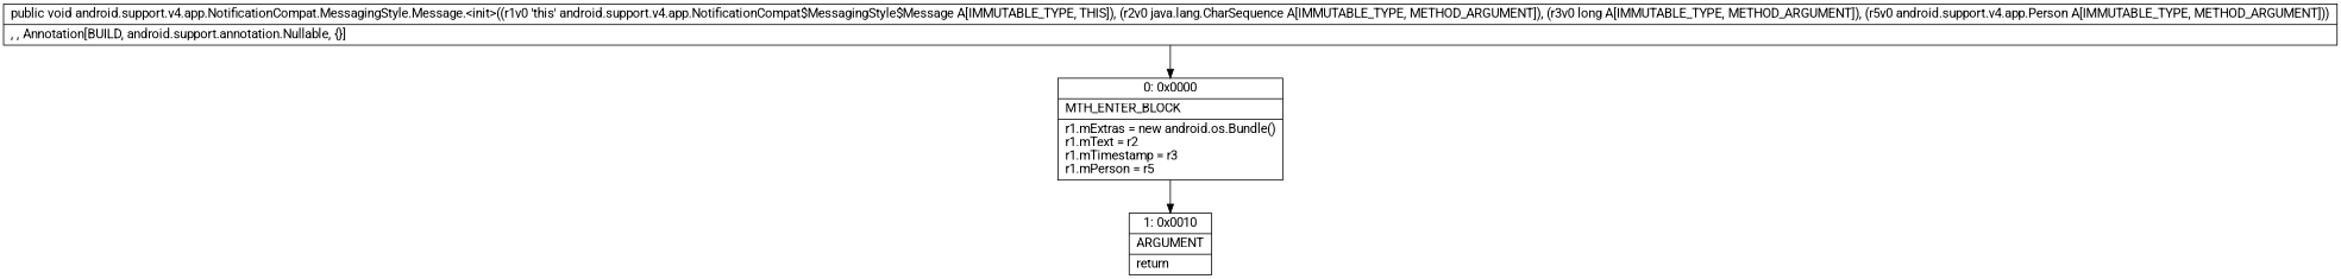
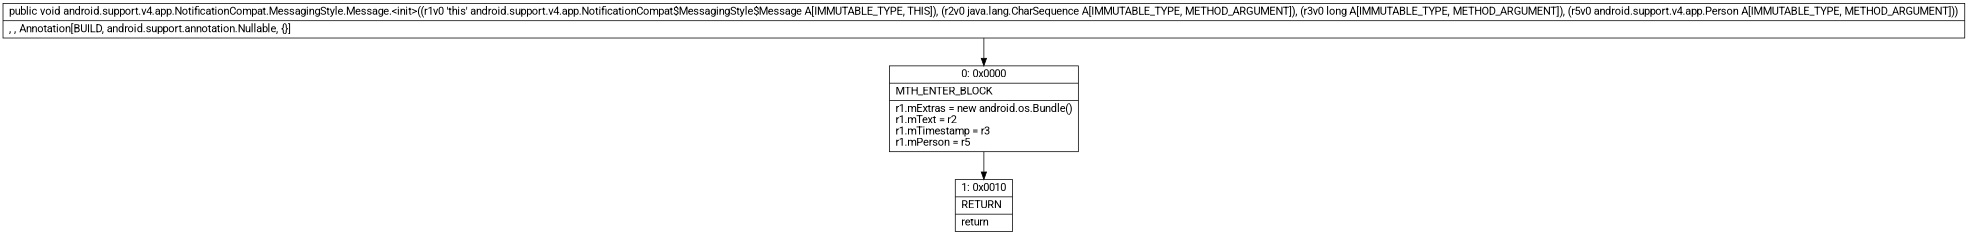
  digraph {
    fontname=Roboto
    node [shape=record fontname=Roboto]
    edge [fontname=Roboto]
    n1 [label="{0\:\ 0x0000|MTH_ENTER_BLOCK\l|r1.mExtras = new android.os.Bundle()\lr1.mText = r2\lr1.mTimestamp = r3\lr1.mPerson = r5\l}"]
-   n2 [label="{1\:\ 0x0010|ARGUMENT\l|return\l}"]
+   n2 [label="{1\:\ 0x0010|RETURN\l|return\l}"]
    n3 [label="{public void android.support.v4.app.NotificationCompat.MessagingStyle.Message.\<init\>((r1v0 'this' android.support.v4.app.NotificationCompat$MessagingStyle$Message A[IMMUTABLE_TYPE, THIS]), (r2v0 java.lang.CharSequence A[IMMUTABLE_TYPE, METHOD_ARGUMENT]), (r3v0 long A[IMMUTABLE_TYPE, METHOD_ARGUMENT]), (r5v0 android.support.v4.app.Person A[IMMUTABLE_TYPE, METHOD_ARGUMENT]))  | , , Annotation[BUILD, android.support.annotation.Nullable, \{\}]\l}"]
    n1 -> n2
    n3 -> n1
  }
